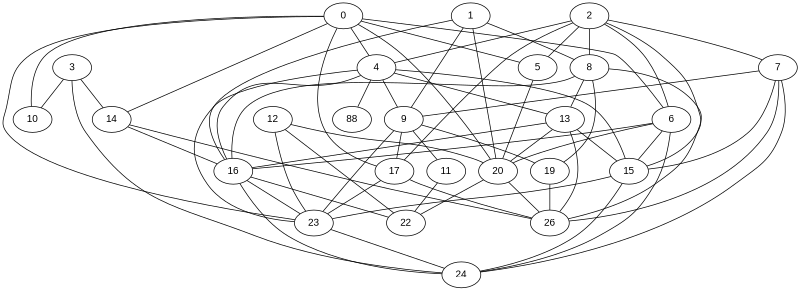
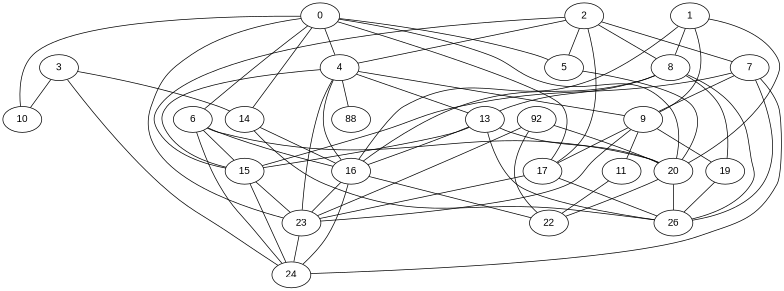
  strict graph {
    fontname="Liberation Sans"
    node [fontname="Liberation Sans"]
    edge [fontname="Liberation Sans" is_available=True prob=1.0]
    0
    4
    5
    6
    10
    14
    17
    20
    23
    9
    16
    15
    13
    n14 [label=88]
    24
    n16 [label=26]
    22
    1
    8
    19
    11
    2
    7
    3
-   12
+   12 [label=92]
    0 -- 4 [prob=0.798119757205]
    0 -- 5
    0 -- 6
    0 -- 10 [prob=0.34911690778]
    0 -- 14 [prob=0.321687872032]
    0 -- 17
    0 -- 20 [prob=0.568242922419]
    0 -- 23 [prob=0.244521864775]
    4 -- 23 [prob=0.659999509426]
    4 -- 9 [prob=0.669839432419]
    4 -- 16 [prob=0.289974496745]
    4 -- 15 [prob=0.0456424997227]
    4 -- 13 [prob=0.0800930093491]
    4 -- n14 [prob=0.351050614717]
    5 -- 20 [prob=0.489640064769]
    6 -- 20 [prob=0.580777991956]
    6 -- 16
    6 -- 15 [prob=0.13960822287]
    6 -- 24 [prob=0.660810909279]
    14 -- 16 [prob=0.294495600033]
    14 -- n16 [prob=0.355689877682]
    17 -- 23
    17 -- n16 [prob=0.77755316487]
    20 -- n16
    20 -- 22 [prob=0.573110800055]
    23 -- 24 [prob=0.837009887428]
    9 -- 17
    9 -- 23
    9 -- 19 [prob=0.911135241938]
    9 -- 11 [prob=0.565330564055]
    16 -- 23
    16 -- 24
    16 -- 22 [prob=0.948624025974]
    15 -- 23 [prob=0.809796682775]
    15 -- 24 [prob=0.919311714424]
    13 -- 20 [prob=0.928653150527]
    13 -- 16 [prob=0.194133015107]
    13 -- 15 [prob=0.788639616855]
    13 -- n16 [prob=0.584811096547]
    1 -- 20 [prob=0.386987517648]
    1 -- 9
    1 -- 16 [prob=0.760881751497]
    1 -- 8 [prob=0.676288193475]
    8 -- 16 [prob=0.860951979353]
    8 -- 13 [prob=0.91905317909]
    8 -- n16 [prob=0.531056851769]
    8 -- 19 [prob=0.662994250182]
    19 -- n16 [prob=0.567922949203]
    11 -- 22 [prob=0.607856310961]
    2 -- 4
    2 -- 5 [prob=0.376319147091]
-   2 -- 6 [prob=0.185592597543]
    2 -- 17 [prob=0.580486667562]
    2 -- 15 [prob=0.764555929928]
    2 -- 8 [prob=0.430237737059]
    2 -- 7 [prob=0.644975196408]
    7 -- 9 [prob=0.0382389448772]
    7 -- 15 [prob=0.25033441979]
    7 -- 24 [prob=0.360399006744]
    7 -- n16
    3 -- 10
    3 -- 14 [prob=0.614615662359]
    3 -- 24
    12 -- 20 [prob=0.902704834832]
    12 -- 23 [prob=0.50086460427]
    12 -- 22 [prob=0.357239594359]
  }
